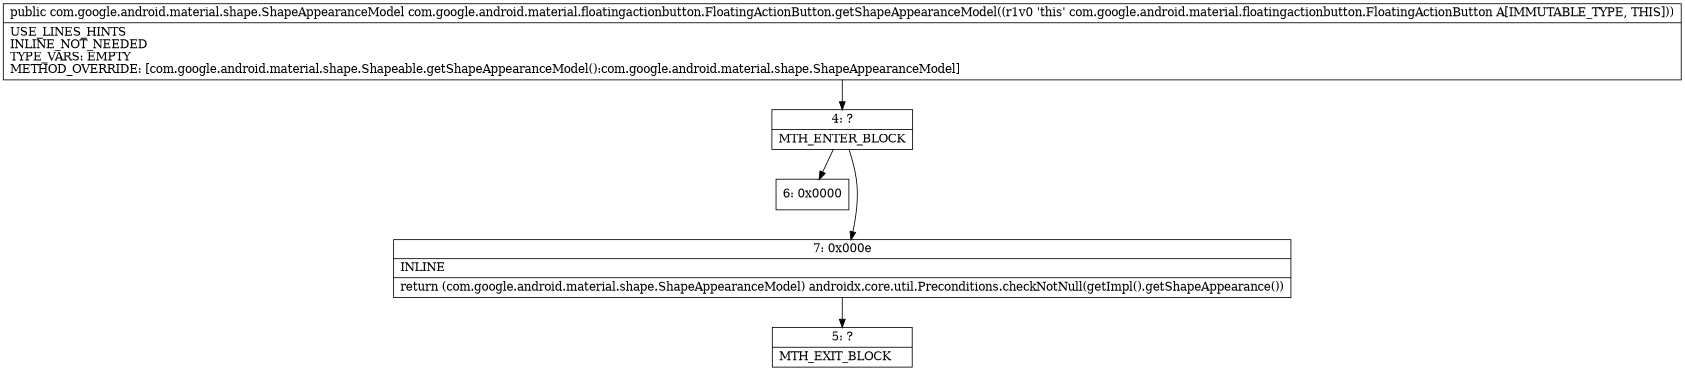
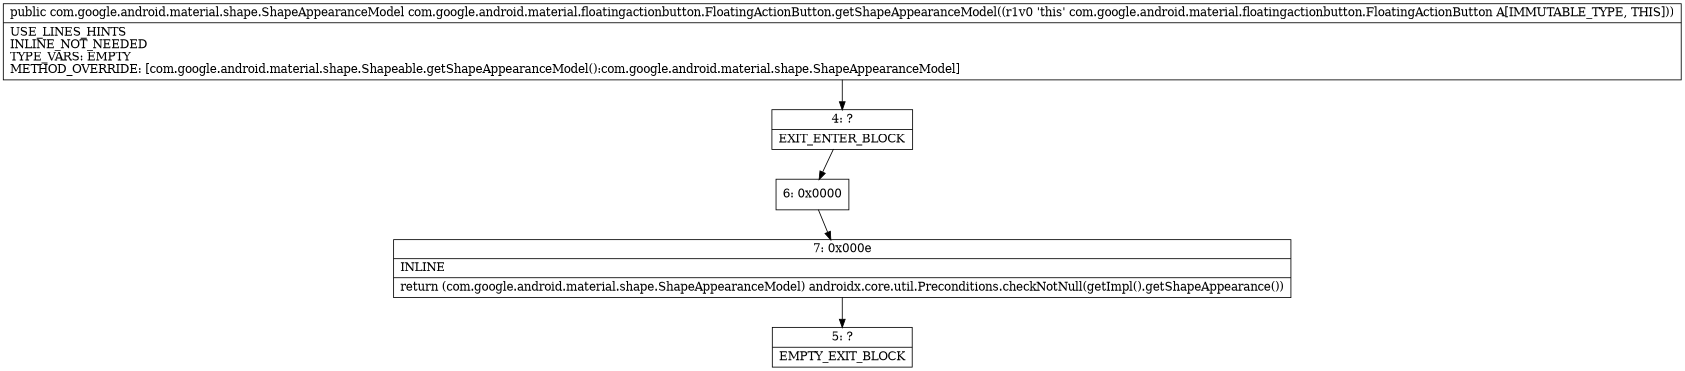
  digraph {
    node [shape=record]
-   n1 [label="{4\:\ ?|MTH_ENTER_BLOCK\l}"]
+   n1 [label="{4\:\ ?|EXIT_ENTER_BLOCK\l}"]
    n2 [label="{6\:\ 0x0000}"]
    n3 [label="{7\:\ 0x000e|INLINE\l|return (com.google.android.material.shape.ShapeAppearanceModel) androidx.core.util.Preconditions.checkNotNull(getImpl().getShapeAppearance())\l}"]
-   n4 [label="{5\:\ ?|MTH_EXIT_BLOCK\l}"]
+   n4 [label="{5\:\ ?|EMPTY_EXIT_BLOCK\l}"]
    n5 [label="{public com.google.android.material.shape.ShapeAppearanceModel com.google.android.material.floatingactionbutton.FloatingActionButton.getShapeAppearanceModel((r1v0 'this' com.google.android.material.floatingactionbutton.FloatingActionButton A[IMMUTABLE_TYPE, THIS]))  | USE_LINES_HINTS\lINLINE_NOT_NEEDED\lTYPE_VARS: EMPTY\lMETHOD_OVERRIDE: [com.google.android.material.shape.Shapeable.getShapeAppearanceModel():com.google.android.material.shape.ShapeAppearanceModel]\l}"]
    n1 -> n2
-   n1 -> n3
+   n2 -> n3
    n3 -> n4
    n5 -> n1
  }
